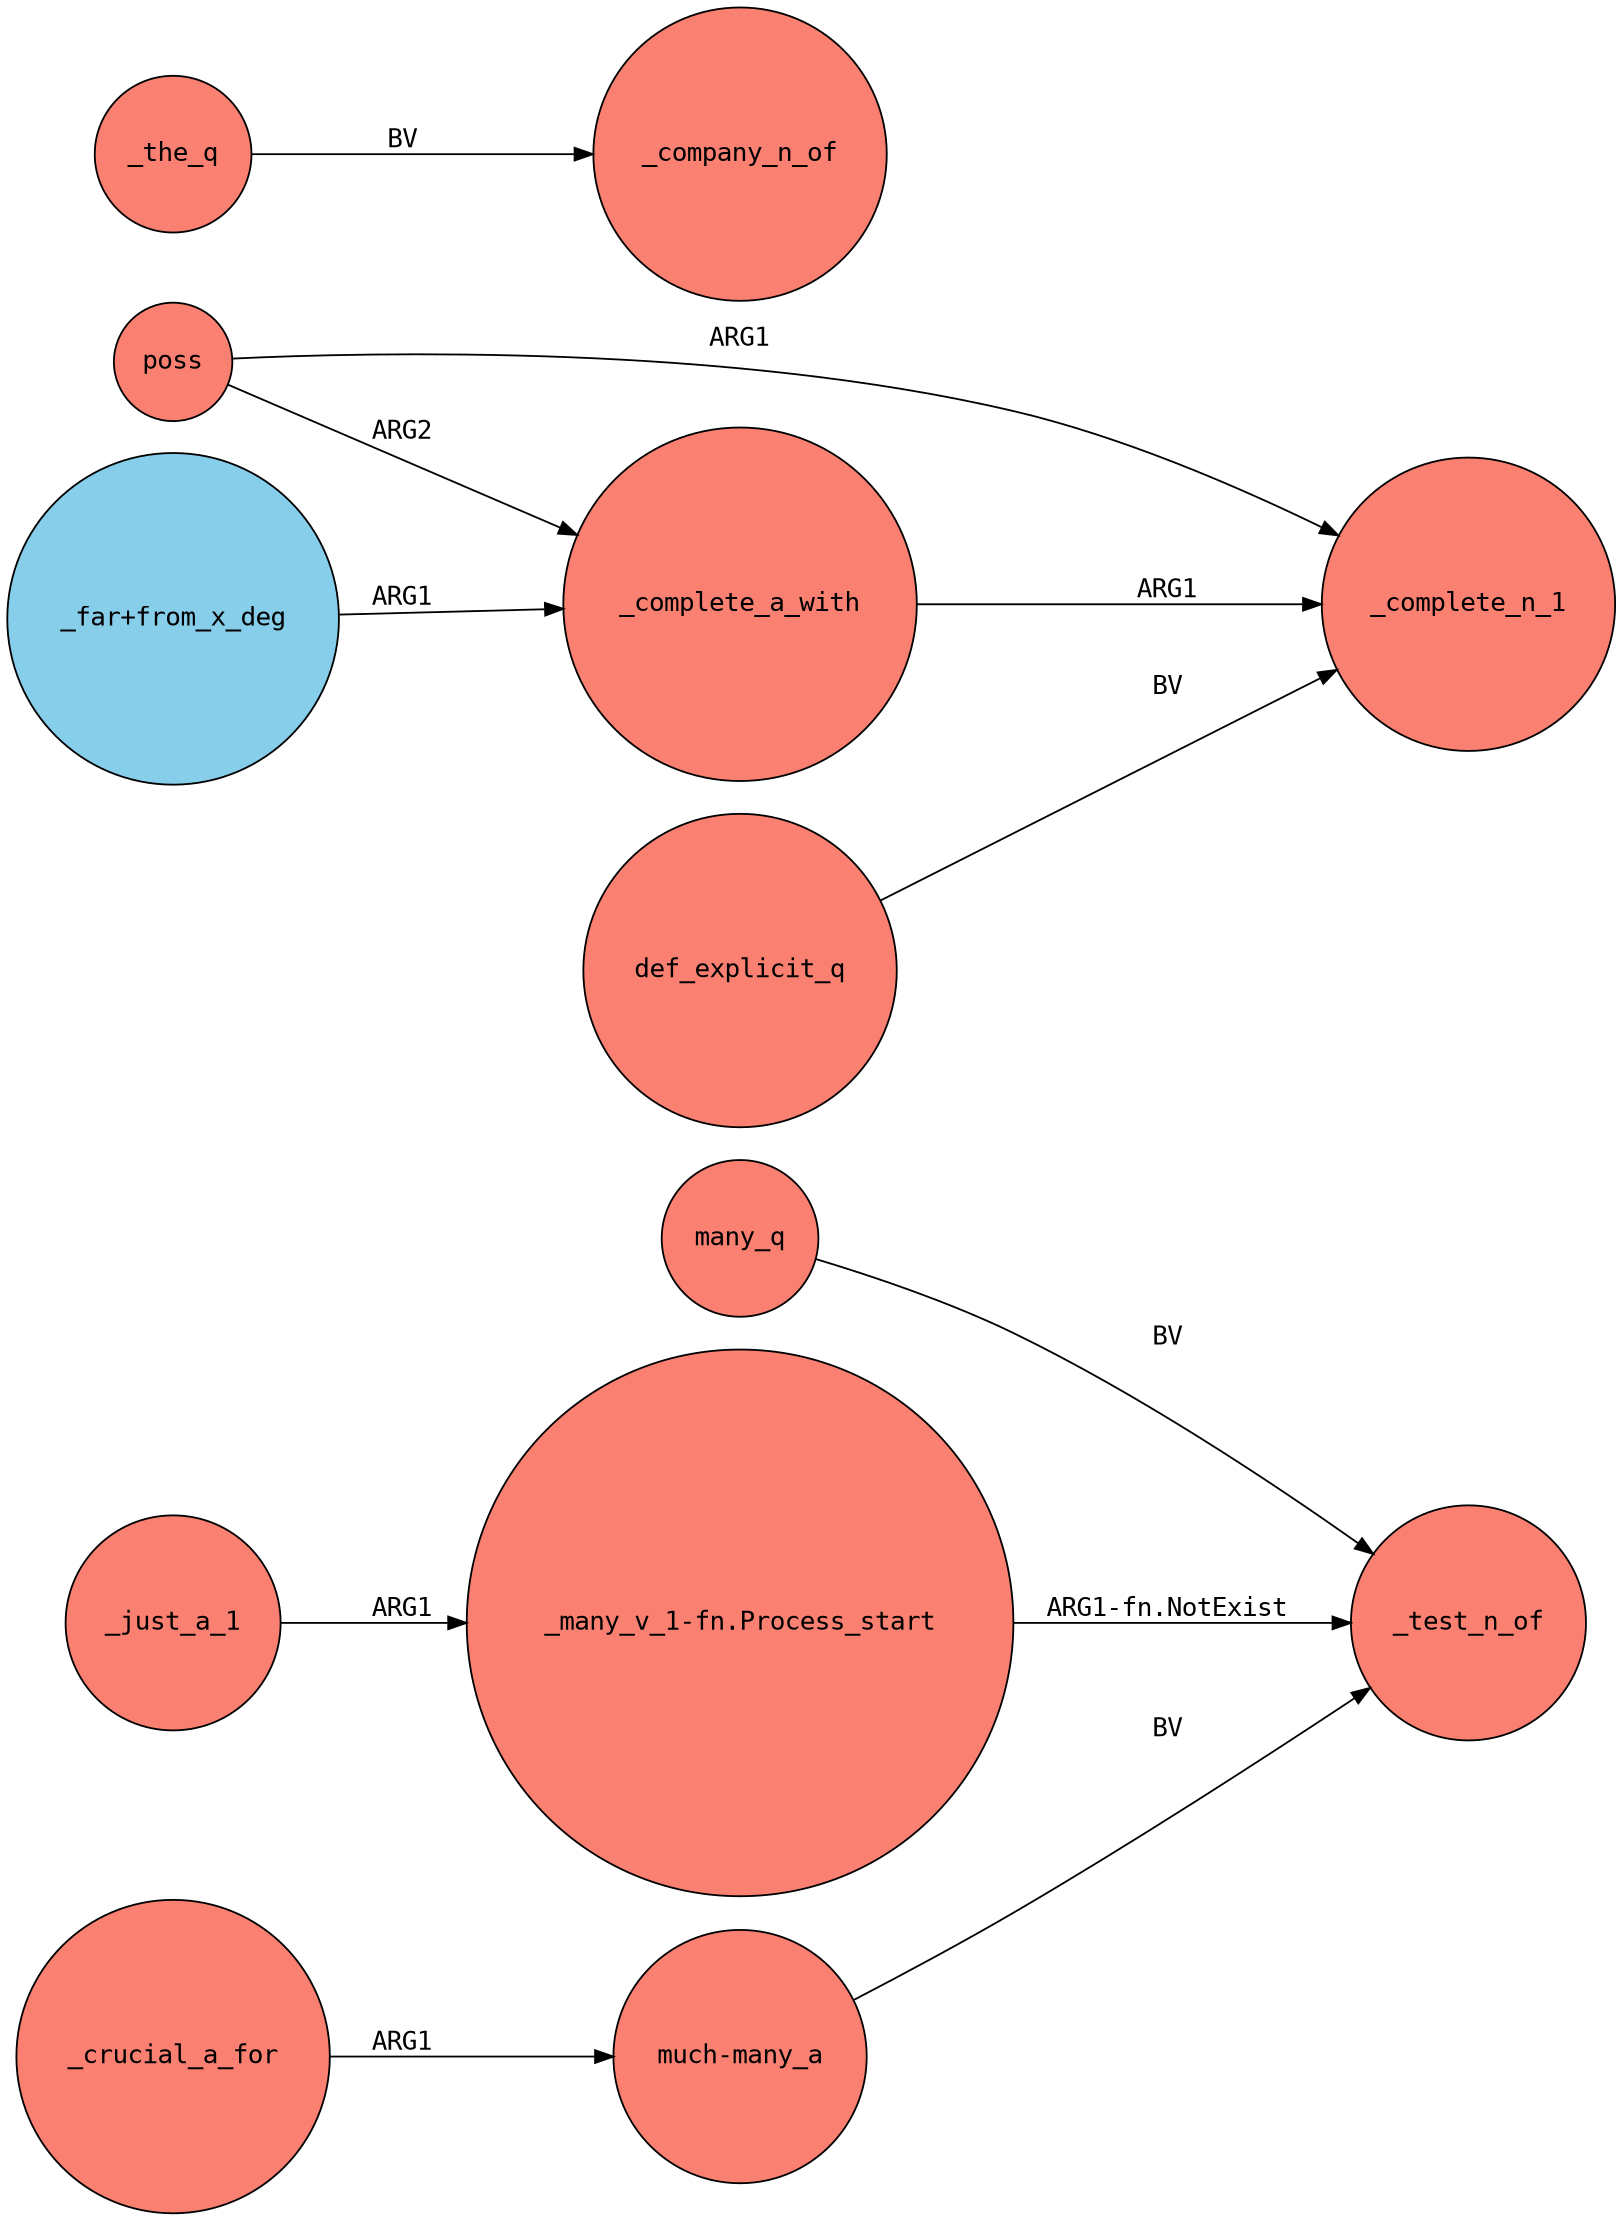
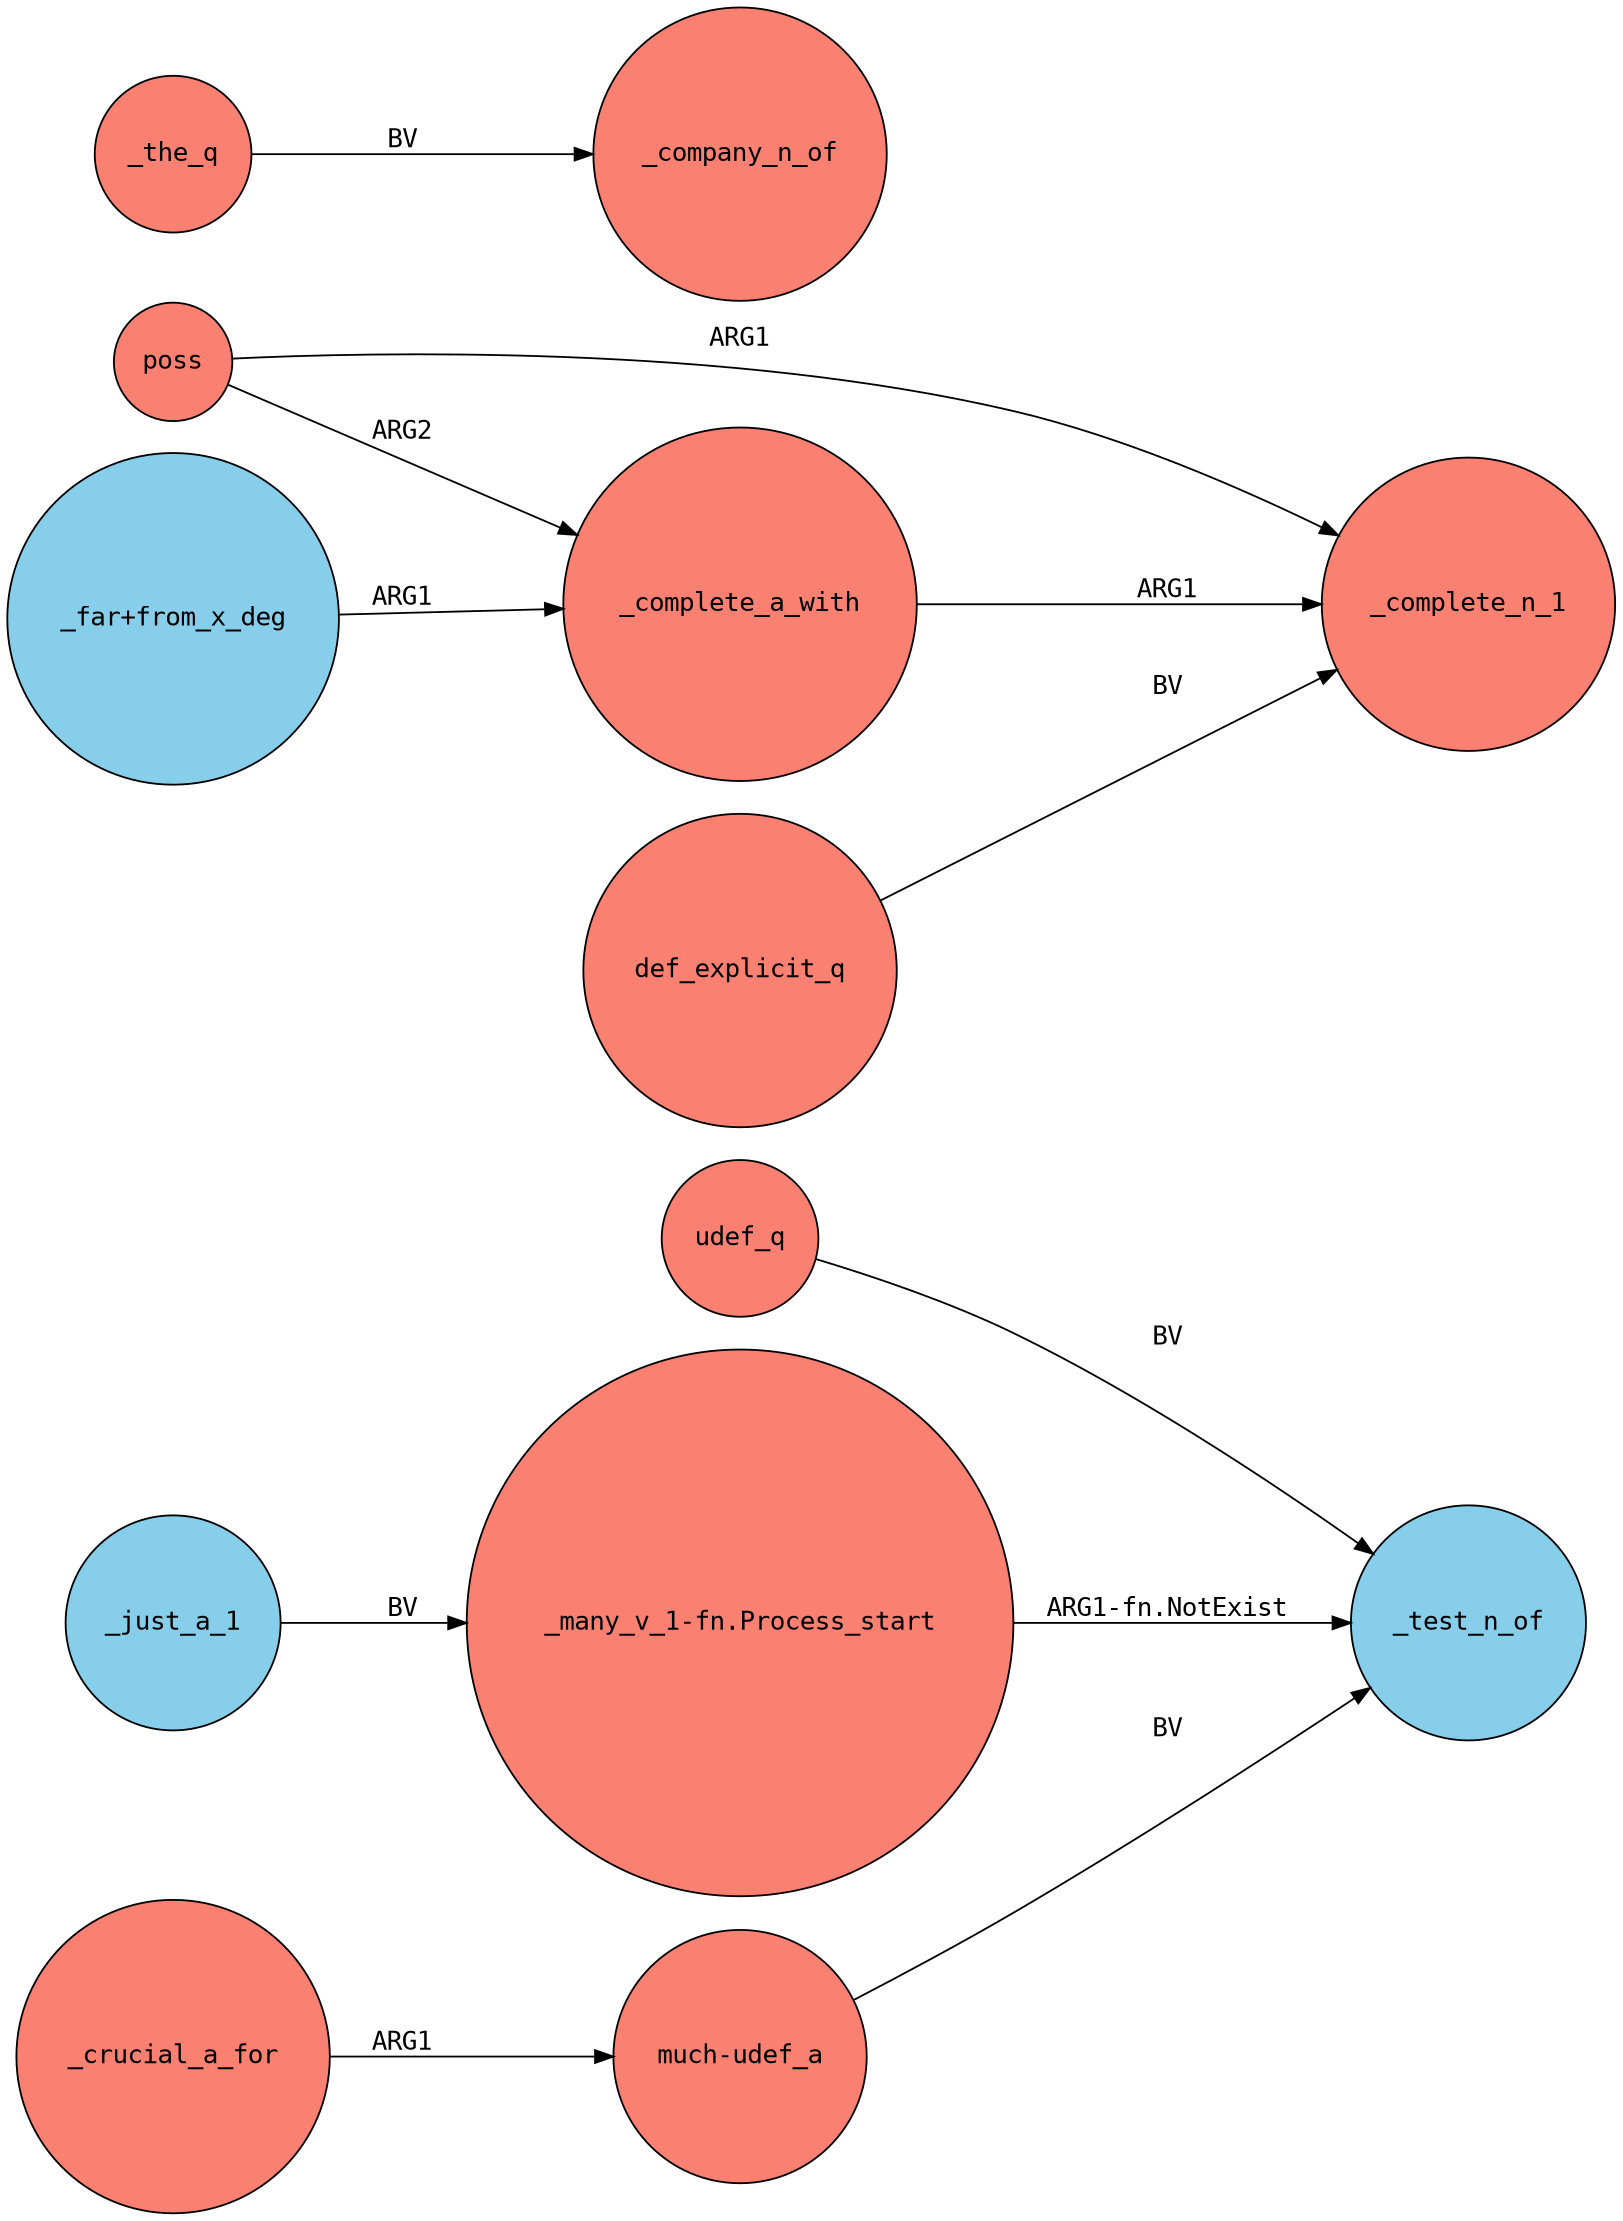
  digraph {
    fontname="DejaVu Sans Mono"
    rankdir=LR
    node [fillcolor=salmon fontname="DejaVu Sans Mono" shape=circle style=filled]
    edge [fontname="DejaVu Sans Mono"]
-   _test_n_of
-   udef_q [label=many_q]
+   _test_n_of [fillcolor=skyblue]
+   udef_q
    n3 [label=_complete_n_1]
    poss
    _complete_a_with
-   _just_a_1
+   _just_a_1 [fillcolor=skyblue]
    n7 [label="_many_v_1-fn.Process_start"]
    "_far+from_x_deg" [fillcolor=skyblue]
    _crucial_a_for
-   "much-many_a"
+   "much-many_a" [label="much-udef_a"]
    _the_q
    _company_n_of
    def_explicit_q
    udef_q -> _test_n_of [label=BV]
    poss -> n3 [label=ARG1]
    poss -> _complete_a_with [label=ARG2]
    _complete_a_with -> n3 [label=ARG1]
-   _just_a_1 -> n7 [label=ARG1]
+   _just_a_1 -> n7 [label=BV]
    n7 -> _test_n_of [label="ARG1-fn.NotExist"]
    "_far+from_x_deg" -> _complete_a_with [label=ARG1]
    _crucial_a_for -> "much-many_a" [label=ARG1]
    "much-many_a" -> _test_n_of [label=BV]
    _the_q -> _company_n_of [label=BV]
    def_explicit_q -> n3 [label=BV]
  }
